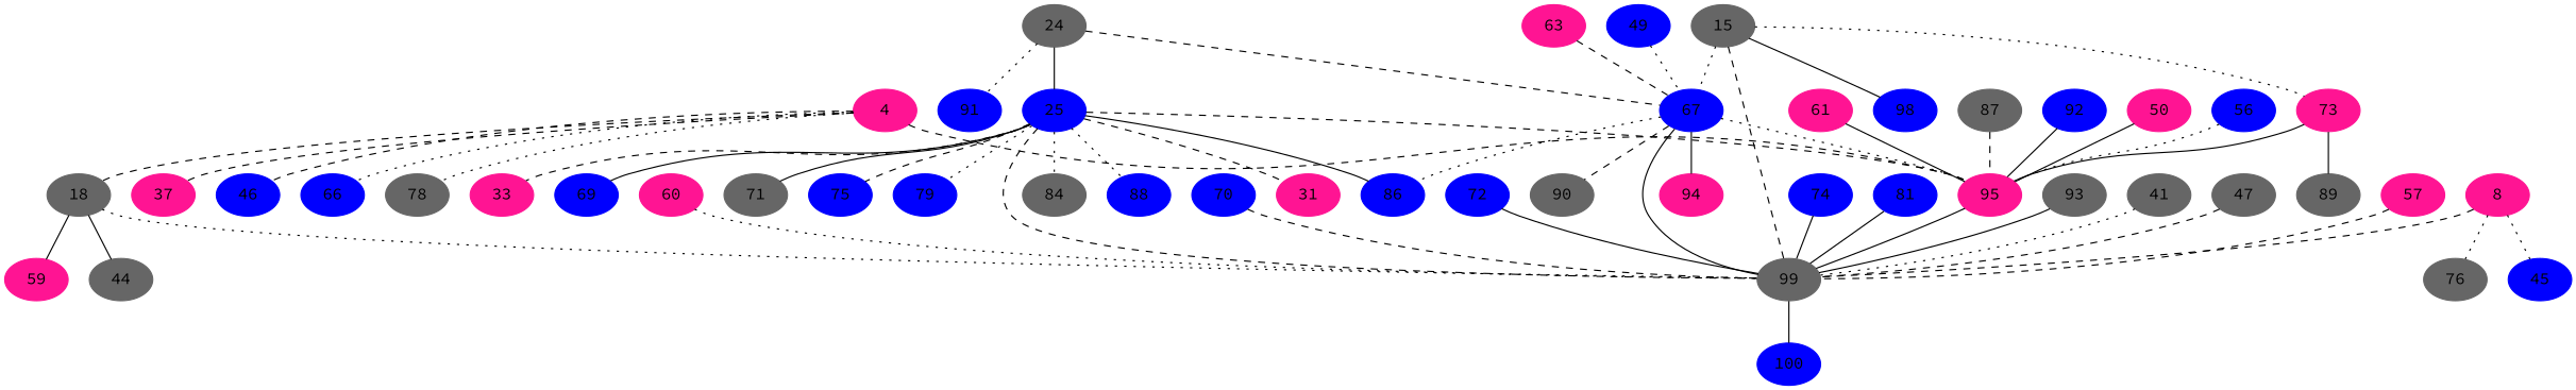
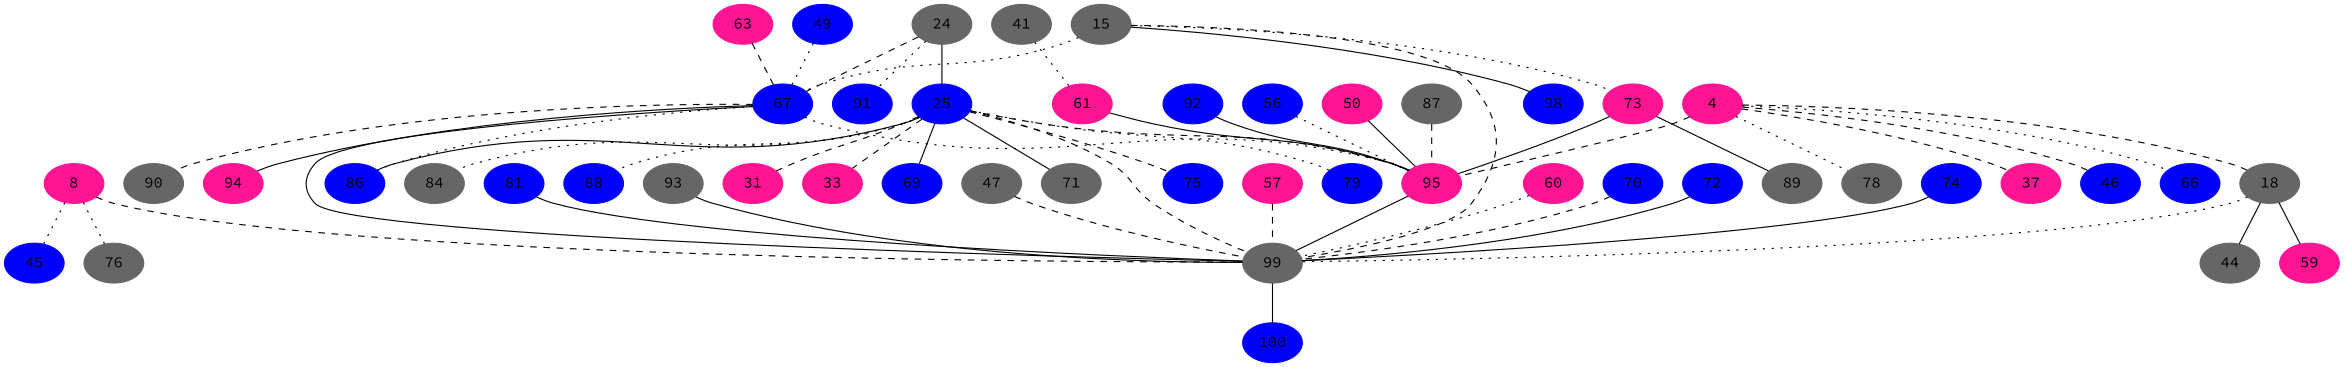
  graph {
    fontname="Source Code Pro"
    node [color=blue fontname="Source Code Pro" style=filled]
    edge [fontname="Source Code Pro" style=solid]
    4 [color=deeppink super="+2"]
    18 [color=gray40 super="+17"]
    37 [color=deeppink]
    46
    66
    78 [color=gray40 super="+53"]
    95 [color=deeppink super="+68+5+26+27"]
    99 [color=gray40 super="+96+20+54+10"]
    44 [color=gray40]
    59 [color=deeppink super="+30"]
    8 [color=deeppink super="+6"]
    45
    76 [color=gray40 super="+52"]
    100
    15 [color=gray40 super="+14"]
    67 [super="+42+43+48+55"]
    73 [color=deeppink]
    98
    86 [super="+83+65+85"]
    90 [color=gray40]
    94 [color=deeppink]
    89 [color=gray40]
    24 [color=gray40 super="+23"]
    25 [super="+22+21"]
    91
    31 [color=deeppink]
    33 [color=deeppink]
    69
    71 [color=gray40]
    75 [super="+62"]
    79 [super="+38"]
    84 [color=gray40 super="+80"]
    88
    41 [color=gray40]
    47 [color=gray40]
    49
    50 [color=deeppink]
    56 [super="+39"]
    57 [color=deeppink]
    60 [color=deeppink]
    61 [color=deeppink]
    63 [color=deeppink]
    70 [super="+32"]
    72
    74
    81
    87 [color=gray40 super="+82"]
    92
    93 [color=gray40]
    4 -- 18 [style=dashed]
    4 -- 37 [style=dashed]
    4 -- 46 [style=dashed]
    4 -- 66 [style=dotted]
    4 -- 78 [style=dotted]
    4 -- 95 [style=dashed weight=6]
    18 -- 99 [style=dotted weight=6]
    18 -- 44
    18 -- 59
    95 -- 99 [weight=2]
    99 -- 100
    8 -- 99 [style=dashed weight=7]
    8 -- 45 [style=dotted]
    8 -- 76 [style=dotted]
    15 -- 99 [style=dashed weight=2]
    15 -- 67 [style=dotted weight=6]
    15 -- 73 [style=dotted]
    15 -- 98
    67 -- 95 [style=dotted]
    67 -- 99 [weight=2]
    67 -- 86 [style=dotted]
    67 -- 90 [style=dashed]
    67 -- 94
    73 -- 95
    73 -- 89
    24 -- 67 [style=dashed]
    24 -- 25 [weight=6]
    24 -- 91 [style=dotted]
    25 -- 95 [style=dashed]
    25 -- 99 [style=dashed weight=2]
    25 -- 86 [weight=2]
    25 -- 31 [style=dashed]
    25 -- 33 [style=dashed]
    25 -- 69
    25 -- 71
    25 -- 75 [style=dashed]
    25 -- 79 [style=dotted]
    25 -- 84 [style=dotted]
    25 -- 88 [style=dotted]
-   41 -- 99 [style=dotted]
+   41 -- 61 [style=dotted]
    47 -- 99 [style=dashed]
    49 -- 67 [style=dotted]
    50 -- 95
    56 -- 95 [style=dotted]
    57 -- 99 [style=dashed]
    60 -- 99 [style=dotted]
    61 -- 95
    63 -- 67 [style=dashed]
    70 -- 99 [style=dashed]
    72 -- 99
    74 -- 99
    81 -- 99
    87 -- 95 [style=dashed]
    92 -- 95
    93 -- 99
  }
